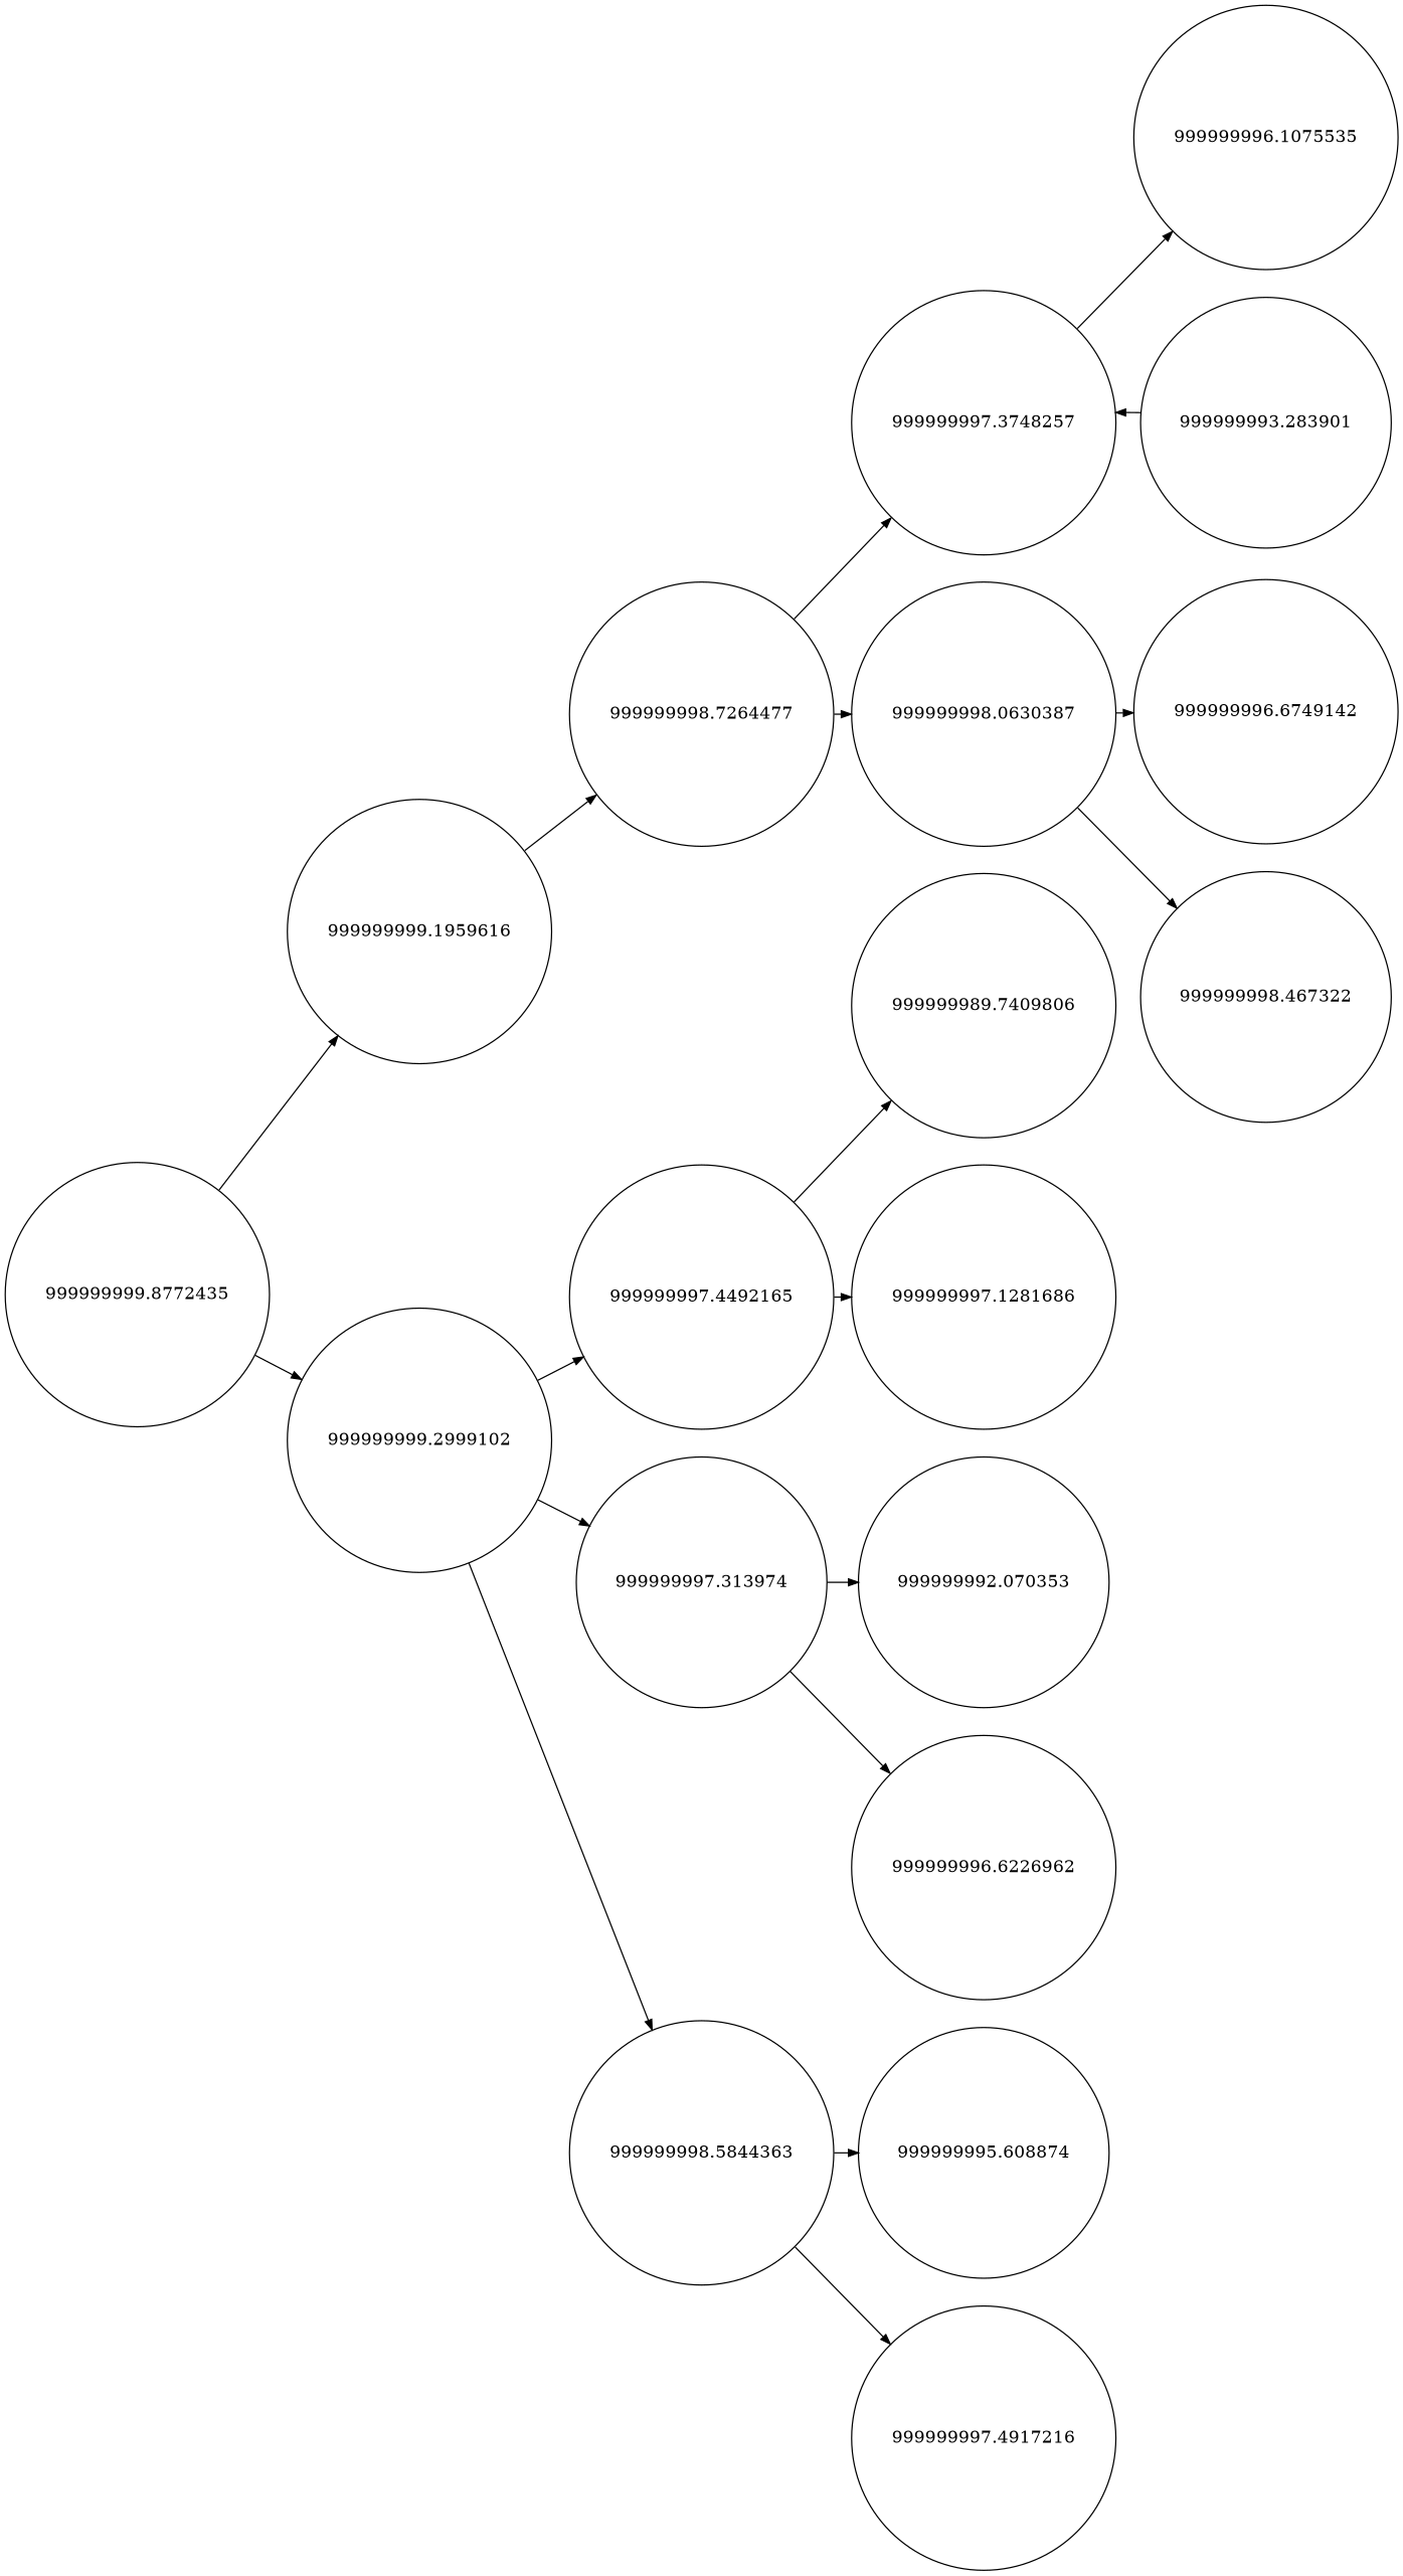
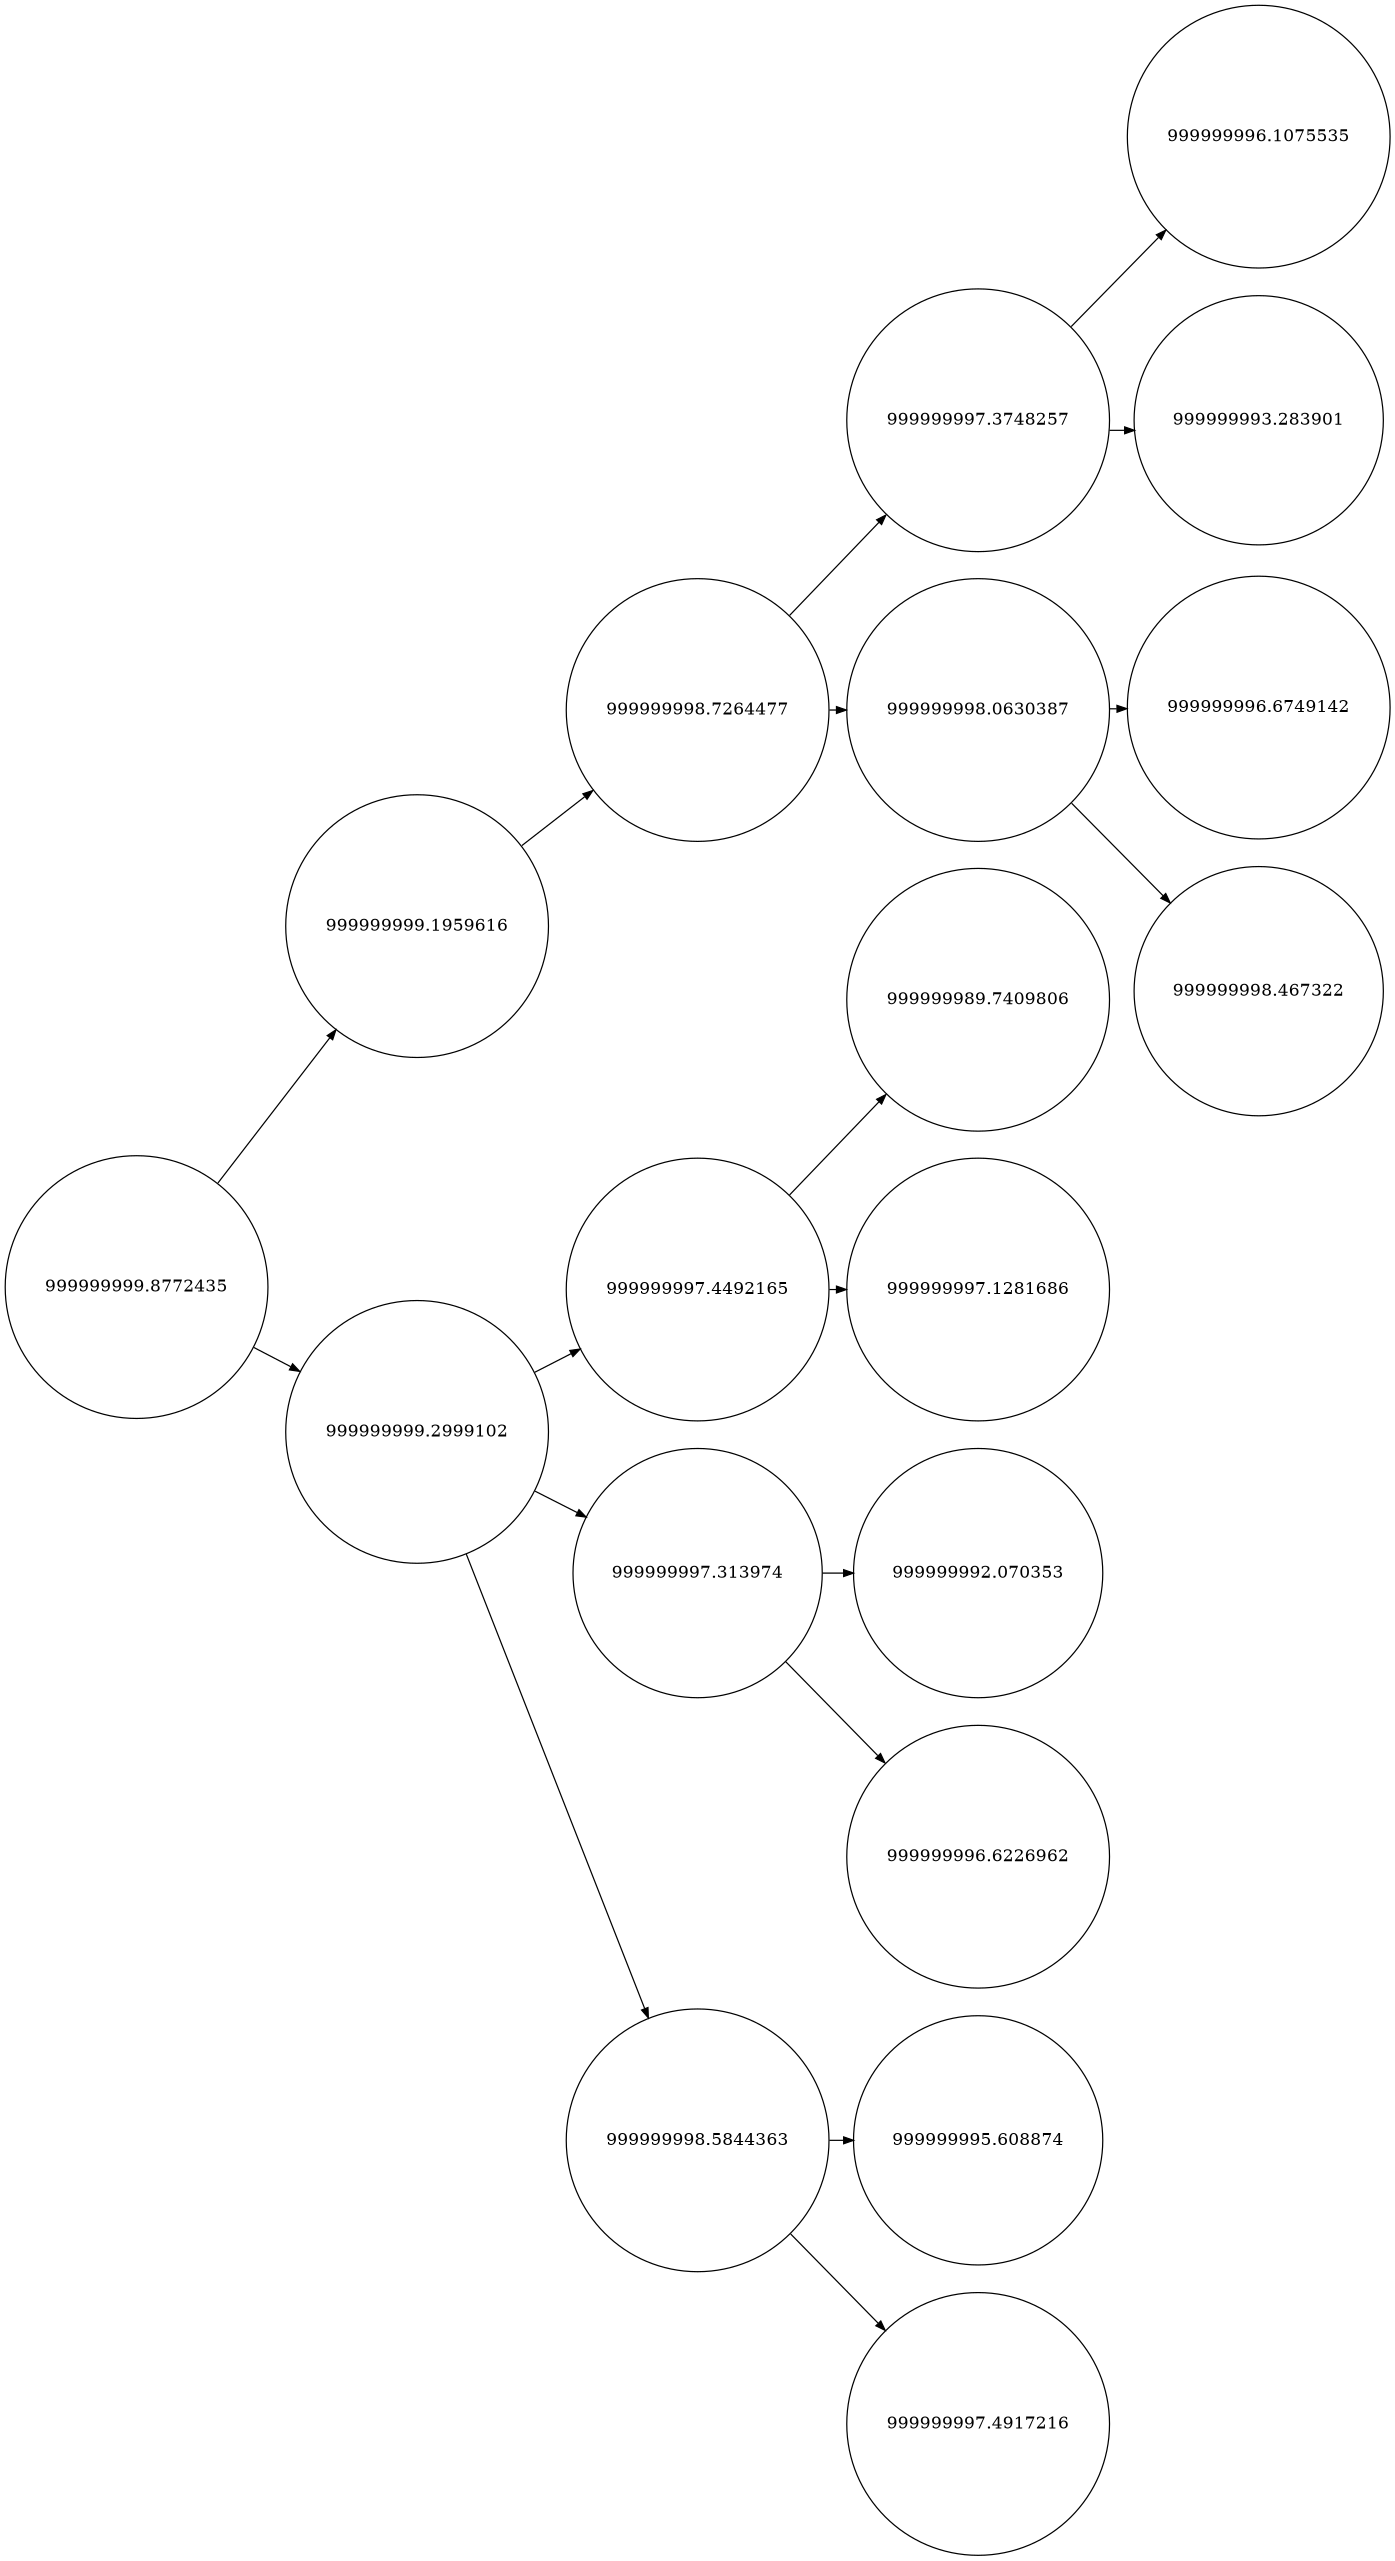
  digraph {
    nodesep=0.3
    rankdir=LR
    ranksep=0.2
    node [shape=circle]
    edge [arrowsize=0.8]
    n1 [label=999999999.8772435]
    n2 [label=999999999.1959616]
    n3 [label=999999999.2999102]
    n4 [label=999999998.7264477]
    n5 [label=999999997.4492165]
    n6 [label=999999997.313974]
    n7 [label=999999998.5844363]
    n8 [label=999999997.3748257]
    n9 [label=999999998.0630387]
    n10 [label=999999989.7409806]
    n11 [label=999999997.1281686]
    n12 [label=999999992.070353]
    n13 [label=999999996.6226962]
    n14 [label=999999995.608874]
    n15 [label=999999997.4917216]
    n16 [label=999999996.1075535]
    n17 [label=999999993.283901]
    n18 [label=999999996.6749142]
    n19 [label=999999998.467322]
    n1 -> n2 [side=left]
    n1 -> n3
    n2 -> n4 [side=left]
    n3 -> n5
    n3 -> n6 [side=left]
    n3 -> n7
    n4 -> n8 [side=left]
    n4 -> n9
    n5 -> n10 [side=left]
    n5 -> n11
    n6 -> n12 [side=left]
    n6 -> n13
    n7 -> n14 [side=left]
    n7 -> n15
    n8 -> n16 [side=left]
-   n17 -> n8
+   n8 -> n17
    n9 -> n18 [side=left]
    n9 -> n19
  }
